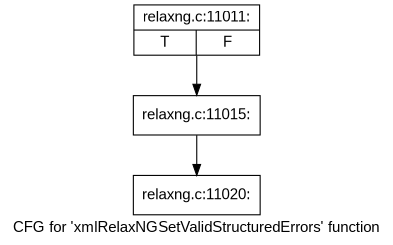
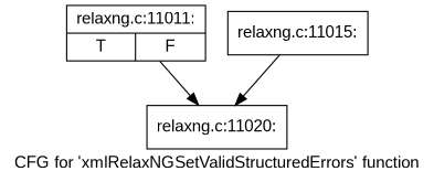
  digraph {
    fontname="Liberation Sans"
    label="CFG for 'xmlRelaxNGSetValidStructuredErrors' function"
    node [fontname="Liberation Sans" shape=record]
    edge [fontname="Liberation Sans"]
    n1 [label="{relaxng.c:11011:|{<s0>T|<s1>F}}"]
    n2 [label="{relaxng.c:11015:}"]
    n3 [label="{relaxng.c:11020:}"]
-   n1 -> n2
+   n1 -> n3
    n2 -> n3
  }
